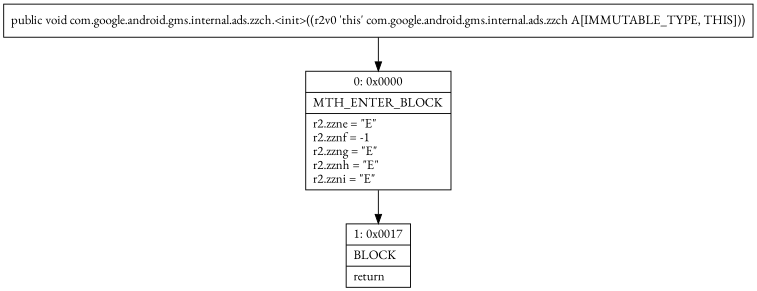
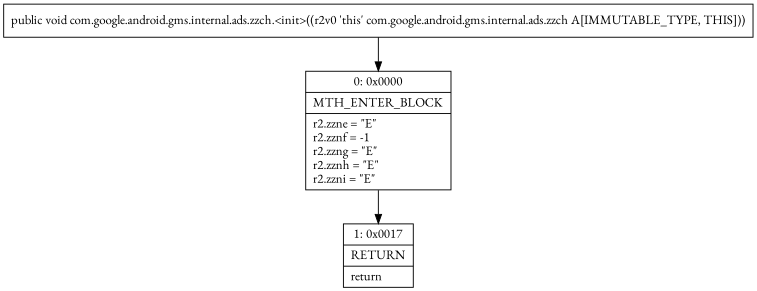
  digraph {
    fontname="EB Garamond"
    node [shape=record fontname="EB Garamond"]
    edge [fontname="EB Garamond"]
    n1 [label="{0\:\ 0x0000|MTH_ENTER_BLOCK\l|r2.zzne = \"E\"\lr2.zznf = \-1\lr2.zzng = \"E\"\lr2.zznh = \"E\"\lr2.zzni = \"E\"\l}"]
-   n2 [label="{1\:\ 0x0017|BLOCK\l|return\l}"]
+   n2 [label="{1\:\ 0x0017|RETURN\l|return\l}"]
    n3 [label="{public void com.google.android.gms.internal.ads.zzch.\<init\>((r2v0 'this' com.google.android.gms.internal.ads.zzch A[IMMUTABLE_TYPE, THIS])) }"]
    n1 -> n2
    n3 -> n1
  }
